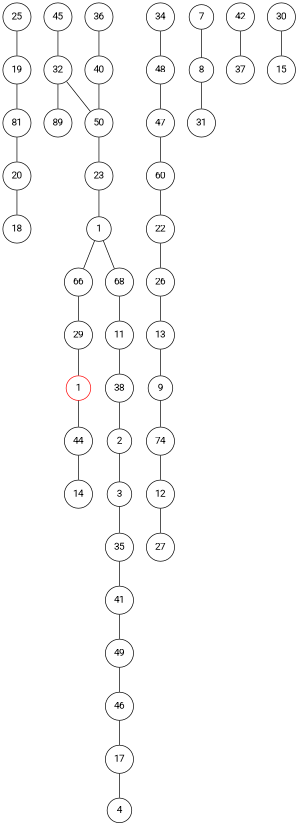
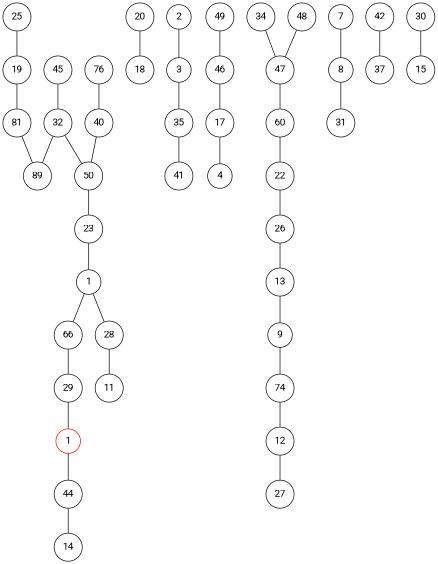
  graph {
    fontname=Roboto
    rankdir=UD
    splines=line
    node [fontname=Roboto shape=circle]
    edge [fontname=Roboto]
    n1 [label=25]
    n2 [label=19]
    n3 [label=81]
    n4 [label=20]
    n5 [label=18]
    n6 [label=45]
    n7 [label=32]
    n8 [label=89]
    n9 [label=50]
-   n10 [label=36]
+   n10 [label=76]
    n11 [label=40]
    n12 [label=23]
    n13 [label=1]
    n14 [label=66]
-   n15 [label=68]
+   n15 [label=28]
    n16 [label=29]
    n17 [label=11]
    n18 [color=red label=1]
    n19 [label=44]
    n20 [label=14]
-   n21 [label=38]
    n22 [label=2]
    n23 [label=3]
    n24 [label=35]
    n25 [label=41]
    n26 [label=49]
    n27 [label=46]
    n28 [label=17]
    n29 [label=4]
    n30 [label=34]
    n31 [label=48]
    n32 [label=47]
    n33 [label=60]
    n34 [label=22]
    n35 [label=26]
    n36 [label=13]
    n37 [label=9]
    n38 [label=74]
    n39 [label=12]
    n40 [label=27]
    n41 [label=7]
    n42 [label=8]
    n43 [label=31]
    n44 [label=42]
    n45 [label=37]
    n46 [label=30]
    n47 [label=15]
    n1 -- n2
    n2 -- n3
-   n3 -- n4
+   n3 -- n8
    n4 -- n5
    n6 -- n7
    n7 -- n8
    n7 -- n9
    n9 -- n12
    n10 -- n11
    n11 -- n9
    n12 -- n13
    n13 -- n14
    n13 -- n15
    n14 -- n16
    n15 -- n17
    n16 -- n18
-   n17 -- n21
    n18 -- n19
    n19 -- n20
-   n21 -- n22
    n22 -- n23
    n23 -- n24
    n24 -- n25
-   n25 -- n26
    n26 -- n27
    n27 -- n28
    n28 -- n29
-   n30 -- n31
+   n30 -- n32
    n31 -- n32
    n32 -- n33
    n33 -- n34
    n34 -- n35
    n35 -- n36
    n36 -- n37
    n37 -- n38
    n38 -- n39
    n39 -- n40
    n41 -- n42
    n42 -- n43
    n44 -- n45
    n46 -- n47
  }
